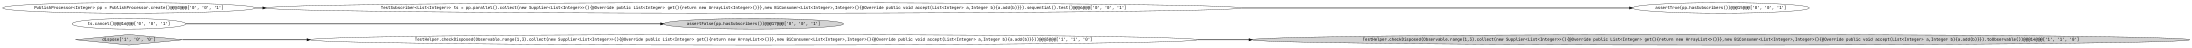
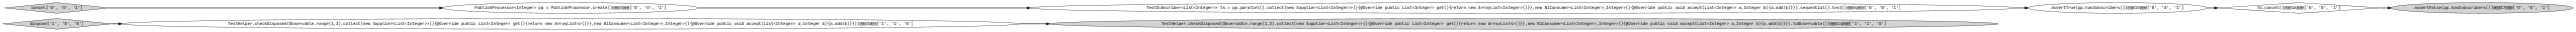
  digraph {
    fontname="JetBrains Mono"
    rankdir=LR
    node [fillcolor=white fontname="JetBrains Mono" shape=ellipse style=filled]
    edge [fontname="JetBrains Mono" style=bold]
    n1 [fillcolor=lightgray label="TestHelper.checkDisposed(Observable.range(1,3).collect(new Supplier<List<Integer>>(){@Override public List<Integer> get(){return new ArrayList<>()}},new BiConsumer<List<Integer>,Integer>(){@Override public void accept(List<Integer> a,Integer b){a.add(b)}}).toObservable())@@@14@@@['1', '1', '0']"]
    n2 [fillcolor=lightgray label="assertFalse(pp.hasSubscribers())@@@17@@@['0', '0', '1']"]
    n3 [label="assertTrue(pp.hasSubscribers())@@@15@@@['0', '0', '1']"]
-   n4 [label="ts.cancel()@@@16@@@['0', '0', '1']"]
+   n4 [label="ts.cancel()@@@16@@@['0', '0', '1']" shape=diamond]
    n5 [label="PublishProcessor<Integer> pp = PublishProcessor.create()@@@3@@@['0', '0', '1']"]
    n6 [label="TestSubscriber<List<Integer>> ts = pp.parallel().collect(new Supplier<List<Integer>>(){@Override public List<Integer> get(){return new ArrayList<Integer>()}},new BiConsumer<List<Integer>,Integer>(){@Override public void accept(List<Integer> a,Integer b){a.add(b)}}).sequential().test()@@@4@@@['0', '0', '1']"]
    n7 [label="TestHelper.checkDisposed(Observable.range(1,3).collect(new Supplier<List<Integer>>(){@Override public List<Integer> get(){return new ArrayList<>()}},new BiConsumer<List<Integer>,Integer>(){@Override public void accept(List<Integer> a,Integer b){a.add(b)}}))@@@3@@@['1', '1', '0']"]
+   n8 [fillcolor=lightgray label="cancel['0', '0', '1']" shape=diamond]
    n9 [fillcolor=lightgray label="dispose['1', '0', '0']" shape=diamond]
+   n3 -> n4
    n4 -> n2
    n5 -> n6
    n6 -> n3
    n7 -> n1
+   n8 -> n5
    n9 -> n7
  }
